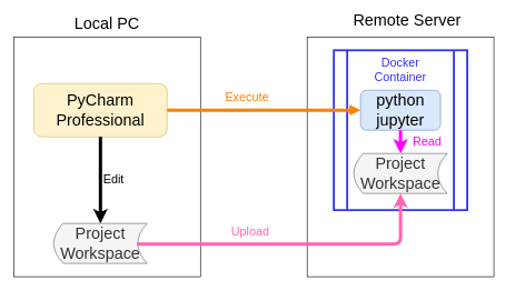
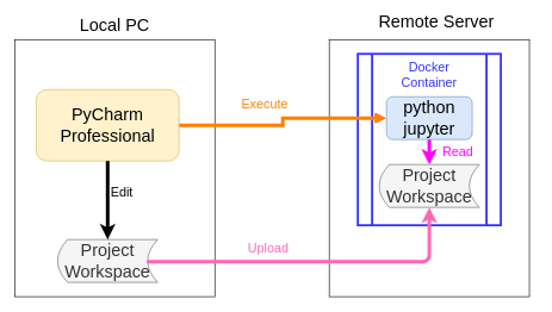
  <mxCell id="0" />
  <mxCell id="1" parent="0" />
  <mxCell id="2" value="" style="whiteSpace=wrap;html=1;" parent="1" vertex="1"><mxGeometry x="20" y="55" width="280" height="360" as="geometry" /></mxCell>
  <mxCell id="3" value="Local PC" style="text;html=1;strokeColor=none;fillColor=none;align=center;verticalAlign=middle;whiteSpace=wrap;rounded=0;fontSize=24;" parent="1" vertex="1"><mxGeometry x="20" y="25" width="280" height="20" as="geometry" /></mxCell>
- <mxCell id="4" value="PyCharm Professional" style="rounded=1;whiteSpace=wrap;html=1;fontSize=24;fillColor=#fff2cc;strokeColor=#d6b656;" parent="1" vertex="1"><mxGeometry x="50" y="125" width="200" height="80" as="geometry" /></mxCell>
+ <mxCell id="4" value="PyCharm Professional" style="rounded=1;whiteSpace=wrap;html=1;fontSize=24;fillColor=#fff2cc;strokeColor=#d6b656;" parent="1" vertex="1"><mxGeometry x="50" y="125" width="200" height="100" as="geometry" /></mxCell>
  <mxCell id="5" value="" style="whiteSpace=wrap;html=1;" parent="1" vertex="1"><mxGeometry x="460" y="55" width="280" height="360" as="geometry" /></mxCell>
  <mxCell id="6" value="Remote Server" style="text;html=1;strokeColor=none;fillColor=none;align=center;verticalAlign=middle;whiteSpace=wrap;rounded=0;fontSize=24;" parent="1" vertex="1"><mxGeometry x="470" y="20" width="280" height="20" as="geometry" /></mxCell>
  <mxCell id="7" value="" style="shape=process;whiteSpace=wrap;html=1;backgroundOutline=1;fontSize=24;strokeColor=#3333FF;strokeWidth=3;" parent="1" vertex="1"><mxGeometry x="500" y="75" width="200" height="240" as="geometry" /></mxCell>
  <mxCell id="8" value="python&lt;br&gt;jupyter" style="rounded=1;whiteSpace=wrap;html=1;fontSize=24;fillColor=#dae8fc;strokeColor=#6c8ebf;" parent="1" vertex="1"><mxGeometry x="540" y="135" width="120" height="60" as="geometry" /></mxCell>
  <mxCell id="9" value="Project Workspace" style="shape=dataStorage;whiteSpace=wrap;html=1;fontSize=24;strokeColor=#666666;fillColor=#f5f5f5;fontColor=#333333;" parent="1" vertex="1"><mxGeometry x="530" y="230" width="140" height="60" as="geometry" /></mxCell>
  <mxCell id="10" value="Project Workspace" style="shape=dataStorage;whiteSpace=wrap;html=1;fontSize=24;strokeColor=#666666;fillColor=#f5f5f5;fontColor=#333333;" parent="1" vertex="1"><mxGeometry x="80" y="335" width="140" height="60" as="geometry" /></mxCell>
  <mxCell id="11" value="Docker&lt;br style=&quot;font-size: 18px;&quot;&gt;Container" style="text;html=1;strokeColor=none;fillColor=none;align=center;verticalAlign=middle;whiteSpace=wrap;rounded=0;fontSize=18;fontColor=#3333FF;" parent="1" vertex="1"><mxGeometry x="560" y="85" width="80" height="40" as="geometry" /></mxCell>
  <mxCell id="12" style="edgeStyle=orthogonalEdgeStyle;rounded=0;orthogonalLoop=1;jettySize=auto;html=1;exitX=1;exitY=0.5;exitDx=0;exitDy=0;entryX=0;entryY=0.5;entryDx=0;entryDy=0;fontSize=18;fontColor=#3333FF;strokeColor=#FF8000;strokeWidth=5;endArrow=open;" parent="1" source="4" target="8" edge="1"><mxGeometry relative="1" as="geometry" /></mxCell>
  <mxCell id="13" value="Execute" style="text;html=1;strokeColor=none;fillColor=none;align=center;verticalAlign=middle;whiteSpace=wrap;rounded=0;fontSize=18;fontColor=#FF8000;" parent="1" vertex="1"><mxGeometry x="330" y="135" width="80" height="20" as="geometry" /></mxCell>
  <mxCell id="14" value="" style="endArrow=classic;html=1;strokeColor=#000000;strokeWidth=5;fontSize=18;fontColor=#FF8000;exitX=0.5;exitY=1;exitDx=0;exitDy=0;" parent="1" source="4" target="10" edge="1"><mxGeometry width="50" height="50" relative="1" as="geometry"><mxPoint x="20" y="485" as="sourcePoint" /><mxPoint x="70" y="435" as="targetPoint" /></mxGeometry></mxCell>
  <mxCell id="15" value="" style="endArrow=classic;html=1;strokeColor=#FF66B3;strokeWidth=5;fontSize=18;fontColor=#FF8000;exitX=0.893;exitY=0.517;exitDx=0;exitDy=0;entryX=0.5;entryY=1;entryDx=0;entryDy=0;exitPerimeter=0;" parent="1" source="10" target="9" edge="1"><mxGeometry width="50" height="50" relative="1" as="geometry"><mxPoint x="20" y="485" as="sourcePoint" /><mxPoint x="530" y="365" as="targetPoint" /><Array as="points"><mxPoint x="600" y="366" /></Array></mxGeometry></mxCell>
  <mxCell id="16" value="Upload" style="text;html=1;strokeColor=none;fillColor=none;align=center;verticalAlign=middle;whiteSpace=wrap;rounded=0;fontSize=18;fontColor=#FF66B3;" parent="1" vertex="1"><mxGeometry x="310" y="338" width="130" height="20" as="geometry" /></mxCell>
  <mxCell id="17" value="Edit" style="text;html=1;strokeColor=none;fillColor=none;align=center;verticalAlign=middle;whiteSpace=wrap;rounded=0;fontSize=18;fontColor=#000000;" parent="1" vertex="1"><mxGeometry x="150" y="260" width="40" height="20" as="geometry" /></mxCell>
  <mxCell id="18" value="" style="endArrow=classic;html=1;strokeColor=#FF00FF;strokeWidth=5;fontSize=18;fontColor=#FF00FF;exitX=0.5;exitY=1;exitDx=0;exitDy=0;entryX=0.5;entryY=0;entryDx=0;entryDy=0;" parent="1" source="8" target="9" edge="1"><mxGeometry width="50" height="50" relative="1" as="geometry"><mxPoint x="20" y="485" as="sourcePoint" /><mxPoint x="70" y="435" as="targetPoint" /></mxGeometry></mxCell>
  <mxCell id="19" value="Read" style="text;html=1;strokeColor=none;fillColor=none;align=center;verticalAlign=middle;whiteSpace=wrap;rounded=0;fontSize=18;fontColor=#FF00FF;" parent="1" vertex="1"><mxGeometry x="620" y="202.5" width="40" height="20" as="geometry" /></mxCell>
